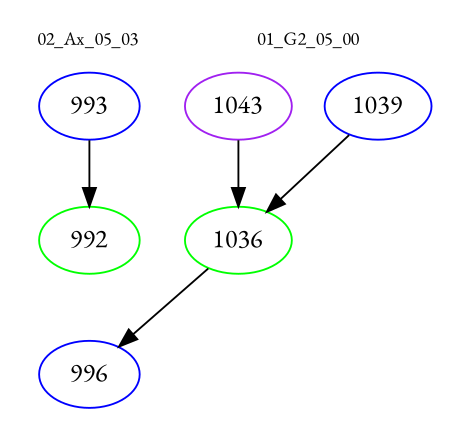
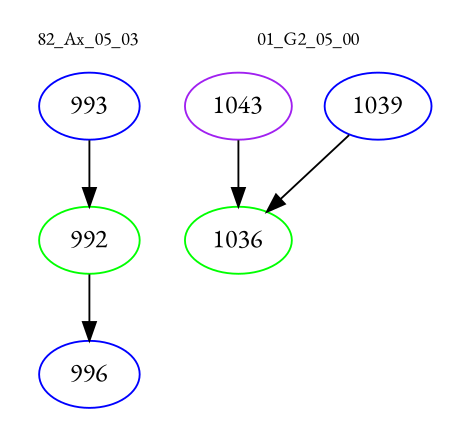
  digraph {
    fontname="EB Garamond"
    node [color=blue fontname="EB Garamond"]
    edge [color=black fontname="EB Garamond"]
    n1 [label=993]
    n2 [color=green label=992]
    n3 [label=996]
    n4 [label=1039]
    n5 [color=green label=1036]
    n6 [color=purple label=1043]
    subgraph cluster_1 {
      color=white
      fontsize=10
-     label="02_Ax_05_03"
+     label="82_Ax_05_03"
      n1
      n2
      n3
    }
    subgraph cluster_2 {
      color=white
      fontsize=10
      label="01_G2_05_00"
      n4
      n5
      n6
    }
    n1 -> n2
-   n5 -> n3
+   n2 -> n3
    n4 -> n5
    n6 -> n5
  }
